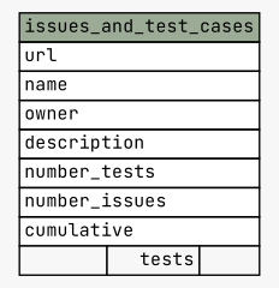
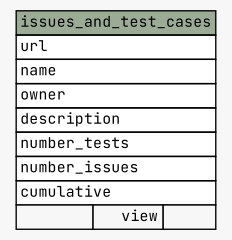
  digraph {
    bgcolor="#f7f7f7"
    fontname="JetBrains Mono"
    fontsize=11
    nodesep=0.18
    rankdir=RL
    ranksep=0.46
-   n1 [fontname="JetBrains Mono" fontsize=11 label=<     <TABLE BORDER="0" CELLBORDER="1" CELLSPACING="0" BGCOLOR="#ffffff">       <TR><TD COLSPAN="3" BGCOLOR="#9bab96" ALIGN="CENTER">issues_and_test_cases</TD></TR>       <TR><TD PORT="url" COLSPAN="3" ALIGN="LEFT">url</TD></TR>       <TR><TD PORT="name" COLSPAN="3" ALIGN="LEFT">name</TD></TR>       <TR><TD PORT="owner" COLSPAN="3" ALIGN="LEFT">owner</TD></TR>       <TR><TD PORT="description" COLSPAN="3" ALIGN="LEFT">description</TD></TR>       <TR><TD PORT="number_tests" COLSPAN="3" ALIGN="LEFT">number_tests</TD></TR>       <TR><TD PORT="number_issues" COLSPAN="3" ALIGN="LEFT">number_issues</TD></TR>       <TR><TD PORT="cumulative" COLSPAN="3" ALIGN="LEFT">cumulative</TD></TR>       <TR><TD ALIGN="LEFT" BGCOLOR="#f7f7f7">  </TD><TD ALIGN="RIGHT" BGCOLOR="#f7f7f7">tests</TD><TD ALIGN="RIGHT" BGCOLOR="#f7f7f7">  </TD></TR>     </TABLE>> shape=plaintext]
+   n1 [fontname="JetBrains Mono" fontsize=11 label=<     <TABLE BORDER="0" CELLBORDER="1" CELLSPACING="0" BGCOLOR="#ffffff">       <TR><TD COLSPAN="3" BGCOLOR="#9bab96" ALIGN="CENTER">issues_and_test_cases</TD></TR>       <TR><TD PORT="url" COLSPAN="3" ALIGN="LEFT">url</TD></TR>       <TR><TD PORT="name" COLSPAN="3" ALIGN="LEFT">name</TD></TR>       <TR><TD PORT="owner" COLSPAN="3" ALIGN="LEFT">owner</TD></TR>       <TR><TD PORT="description" COLSPAN="3" ALIGN="LEFT">description</TD></TR>       <TR><TD PORT="number_tests" COLSPAN="3" ALIGN="LEFT">number_tests</TD></TR>       <TR><TD PORT="number_issues" COLSPAN="3" ALIGN="LEFT">number_issues</TD></TR>       <TR><TD PORT="cumulative" COLSPAN="3" ALIGN="LEFT">cumulative</TD></TR>       <TR><TD ALIGN="LEFT" BGCOLOR="#f7f7f7">  </TD><TD ALIGN="RIGHT" BGCOLOR="#f7f7f7">view</TD><TD ALIGN="RIGHT" BGCOLOR="#f7f7f7">  </TD></TR>     </TABLE>> shape=plaintext]
  }
